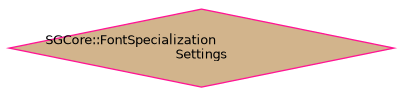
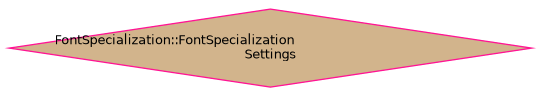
  digraph {
    rankdir=LR
-   n1 [color=deeppink fillcolor=tan fontname=Helvetica fontsize=10 height=0.2 label="SGCore::FontSpecialization\lSettings" shape=diamond style=filled width=0.4]
+   n1 [color=deeppink fillcolor=tan fontname=Helvetica fontsize=10 height=0.2 label="FontSpecialization::FontSpecialization\lSettings" shape=diamond style=filled width=0.4]
  }
